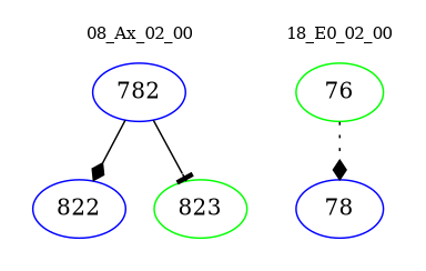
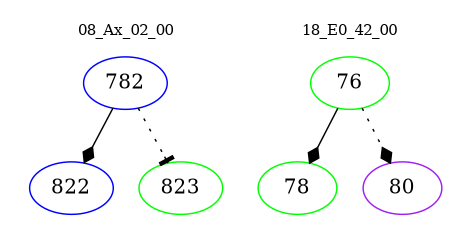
  digraph {
    node [color=blue]
    edge [arrowhead=diamond color=black style=solid]
    n1 [label=782]
    n2 [label=822]
    n3 [color=green label=823]
    n4 [color=green label=76]
-   n5 [label=78]
+   n5 [color=green label=78]
+   n6 [color=purple label=80]
    subgraph cluster_1 {
      color=white
      fontsize=10
      label="08_Ax_02_00"
      n1
      n2
      n3
    }
    subgraph cluster_2 {
      color=white
      fontsize=10
-     label="18_E0_02_00"
+     label="18_E0_42_00"
      n4
      n5
+     n6
    }
    n1 -> n2
-   n1 -> n3 [arrowhead=tee]
-   n4 -> n5 [style=dotted]
+   n1 -> n3 [arrowhead=tee style=dotted]
+   n4 -> n5
+   n4 -> n6 [style=dotted]
  }
